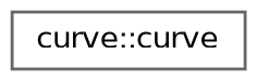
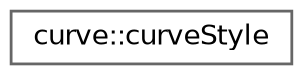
  digraph {
    rankdir=LR
-   n1 [color=grey40 fillcolor=white fontname=Helvetica fontsize=10 height=0.2 label="curve::curve" shape=box style=filled width=0.4]
+   n1 [color=grey40 fillcolor=white fontname=Helvetica fontsize=10 height=0.2 label="curve::curveStyle" shape=box style=filled width=0.4]
  }
